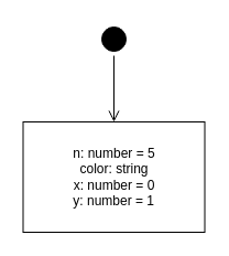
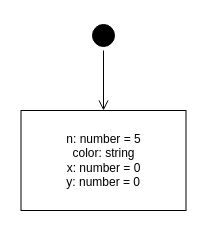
  <mxCell id="0" />
  <mxCell id="1" parent="0" />
  <mxCell id="2" value="" style="ellipse;html=1;shape=startState;fillColor=#000000;" vertex="1" parent="1"><mxGeometry x="88" y="20" width="30" height="30" as="geometry" /></mxCell>
  <mxCell id="3" value="" style="edgeStyle=orthogonalEdgeStyle;html=1;verticalAlign=bottom;endArrow=open;endSize=8;" edge="1" source="2" parent="1"><mxGeometry relative="1" as="geometry"><mxPoint x="103" y="110" as="targetPoint" /><Array as="points"><mxPoint x="103" y="110" /></Array></mxGeometry></mxCell>
- <mxCell id="4" value="n: number = 5&lt;br&gt;color: string&lt;br&gt;x: number = 0&lt;br&gt;&lt;div style=&quot;text-align: left&quot;&gt;&lt;span&gt;y: number = 1&lt;/span&gt;&lt;/div&gt;" style="rounded=0;whiteSpace=wrap;html=1;" vertex="1" parent="1"><mxGeometry x="20.5" y="110" width="165" height="100" as="geometry" /></mxCell>
+ <mxCell id="4" value="n: number = 5&lt;br&gt;color: string&lt;br&gt;x: number = 0&lt;br&gt;&lt;div style=&quot;text-align: left&quot;&gt;&lt;span&gt;y: number = 0&lt;/span&gt;&lt;/div&gt;" style="rounded=0;whiteSpace=wrap;html=1;" vertex="1" parent="1"><mxGeometry x="20.5" y="110" width="165" height="100" as="geometry" /></mxCell>
